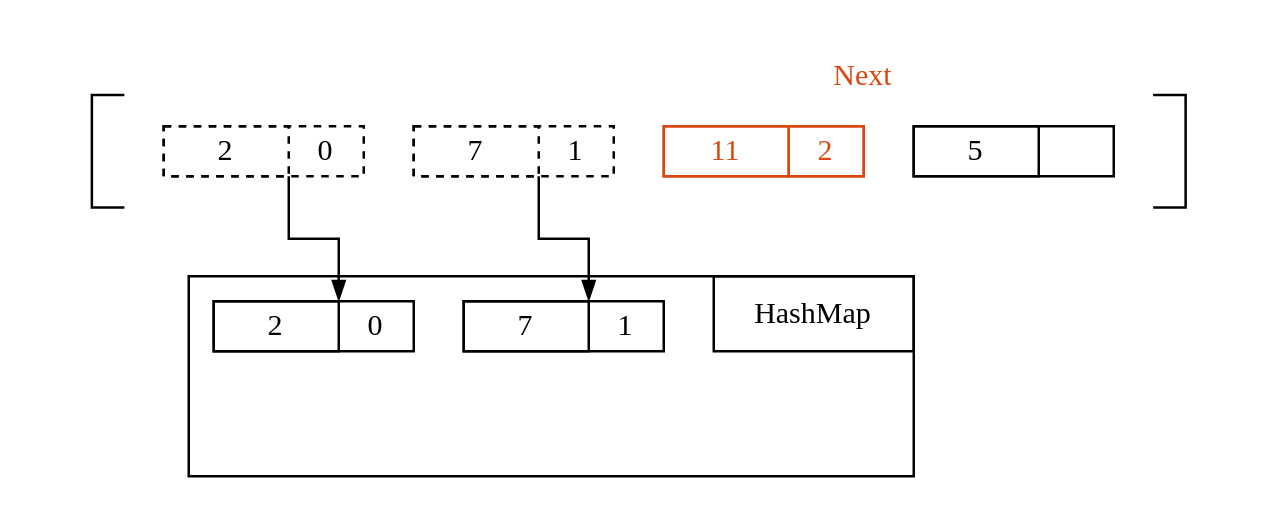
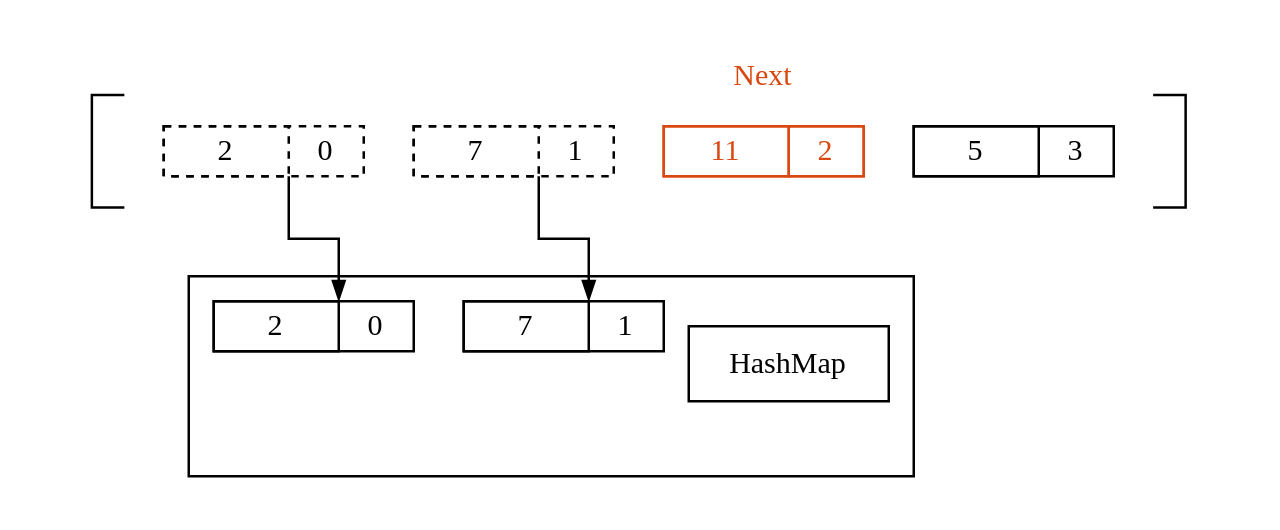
  <mxCell id="0" />
  <mxCell id="1" parent="0" />
  <mxCell id="2" value="" style="rounded=0;whiteSpace=wrap;html=1;fillColor=none;fontFamily=Merriweather;fontSource=https%3A%2F%2Ffonts.googleapis.com%2Fcss%3Ffamily%3DMerriweather;dashed=1;" vertex="1" parent="1"><mxGeometry x="65" y="50" width="80" height="20" as="geometry" /></mxCell>
  <mxCell id="3" style="edgeStyle=orthogonalEdgeStyle;rounded=0;orthogonalLoop=1;jettySize=auto;html=1;exitX=1;exitY=1;exitDx=0;exitDy=0;entryX=0;entryY=0;entryDx=0;entryDy=0;fontFamily=Merriweather;fontSource=https%3A%2F%2Ffonts.googleapis.com%2Fcss%3Ffamily%3DMerriweather;fontColor=#000000;strokeColor=#000000;endArrow=blockThin;endFill=1;" edge="1" parent="1" source="4" target="20"><mxGeometry relative="1" as="geometry" /></mxCell>
  <mxCell id="4" value="2" style="rounded=0;whiteSpace=wrap;html=1;fillColor=none;fontFamily=Merriweather;fontSource=https%3A%2F%2Ffonts.googleapis.com%2Fcss%3Ffamily%3DMerriweather;dashed=1;" vertex="1" parent="1"><mxGeometry x="65" y="50" width="50" height="20" as="geometry" /></mxCell>
  <mxCell id="5" value="0" style="text;html=1;strokeColor=none;fillColor=none;align=center;verticalAlign=middle;whiteSpace=wrap;rounded=0;fontFamily=Merriweather;fontSource=https%3A%2F%2Ffonts.googleapis.com%2Fcss%3Ffamily%3DMerriweather;fontColor=#000000;dashed=1;" vertex="1" parent="1"><mxGeometry x="115" y="50" width="30" height="20" as="geometry" /></mxCell>
  <mxCell id="6" value="" style="rounded=0;whiteSpace=wrap;html=1;fillColor=none;fontFamily=Merriweather;fontSource=https%3A%2F%2Ffonts.googleapis.com%2Fcss%3Ffamily%3DMerriweather;dashed=1;" vertex="1" parent="1"><mxGeometry x="165" y="50" width="80" height="20" as="geometry" /></mxCell>
  <mxCell id="7" value="7" style="rounded=0;whiteSpace=wrap;html=1;fillColor=none;fontFamily=Merriweather;fontSource=https%3A%2F%2Ffonts.googleapis.com%2Fcss%3Ffamily%3DMerriweather;dashed=1;" vertex="1" parent="1"><mxGeometry x="165" y="50" width="50" height="20" as="geometry" /></mxCell>
  <mxCell id="8" style="edgeStyle=orthogonalEdgeStyle;rounded=0;orthogonalLoop=1;jettySize=auto;html=1;exitX=0;exitY=1;exitDx=0;exitDy=0;entryX=0;entryY=0;entryDx=0;entryDy=0;fontFamily=Merriweather;fontSource=https%3A%2F%2Ffonts.googleapis.com%2Fcss%3Ffamily%3DMerriweather;fontColor=#000000;strokeColor=#000000;endArrow=blockThin;endFill=1;" edge="1" parent="1" source="9" target="23"><mxGeometry relative="1" as="geometry" /></mxCell>
  <mxCell id="9" value="1" style="text;html=1;strokeColor=none;fillColor=none;align=center;verticalAlign=middle;whiteSpace=wrap;rounded=0;fontFamily=Merriweather;fontSource=https%3A%2F%2Ffonts.googleapis.com%2Fcss%3Ffamily%3DMerriweather;fontColor=#000000;dashed=1;" vertex="1" parent="1"><mxGeometry x="215" y="50" width="30" height="20" as="geometry" /></mxCell>
  <mxCell id="10" value="" style="rounded=0;whiteSpace=wrap;html=1;fillColor=none;fontFamily=Merriweather;fontSource=https%3A%2F%2Ffonts.googleapis.com%2Fcss%3Ffamily%3DMerriweather;strokeColor=#D94810;fontColor=#D94810;" vertex="1" parent="1"><mxGeometry x="265" y="50" width="80" height="20" as="geometry" /></mxCell>
  <mxCell id="11" value="11" style="rounded=0;whiteSpace=wrap;html=1;fillColor=none;fontFamily=Merriweather;fontSource=https%3A%2F%2Ffonts.googleapis.com%2Fcss%3Ffamily%3DMerriweather;strokeColor=#D94810;fontColor=#D94810;" vertex="1" parent="1"><mxGeometry x="265" y="50" width="50" height="20" as="geometry" /></mxCell>
  <mxCell id="12" value="2" style="text;html=1;strokeColor=#D94810;fillColor=none;align=center;verticalAlign=middle;whiteSpace=wrap;rounded=0;fontFamily=Merriweather;fontSource=https%3A%2F%2Ffonts.googleapis.com%2Fcss%3Ffamily%3DMerriweather;fontColor=#D94810;" vertex="1" parent="1"><mxGeometry x="315" y="50" width="30" height="20" as="geometry" /></mxCell>
  <mxCell id="13" value="" style="rounded=0;whiteSpace=wrap;html=1;fillColor=none;fontFamily=Merriweather;fontSource=https%3A%2F%2Ffonts.googleapis.com%2Fcss%3Ffamily%3DMerriweather;" vertex="1" parent="1"><mxGeometry x="365" y="50" width="80" height="20" as="geometry" /></mxCell>
  <mxCell id="14" value="5" style="rounded=0;whiteSpace=wrap;html=1;fillColor=none;fontFamily=Merriweather;fontSource=https%3A%2F%2Ffonts.googleapis.com%2Fcss%3Ffamily%3DMerriweather;" vertex="1" parent="1"><mxGeometry x="365" y="50" width="50" height="20" as="geometry" /></mxCell>
+ <mxCell id="15" value="3" style="text;html=1;strokeColor=none;fillColor=none;align=center;verticalAlign=middle;whiteSpace=wrap;rounded=0;fontFamily=Merriweather;fontSource=https%3A%2F%2Ffonts.googleapis.com%2Fcss%3Ffamily%3DMerriweather;fontColor=#000000;" vertex="1" parent="1"><mxGeometry x="415" y="50" width="30" height="20" as="geometry" /></mxCell>
  <mxCell id="16" value="" style="rounded=0;whiteSpace=wrap;html=1;fontFamily=Merriweather;fontSource=https%3A%2F%2Ffonts.googleapis.com%2Fcss%3Ffamily%3DMerriweather;fillColor=none;" vertex="1" parent="1"><mxGeometry x="75" y="110" width="290" height="80" as="geometry" /></mxCell>
- <mxCell id="17" value="HashMap" style="rounded=0;whiteSpace=wrap;html=1;fontFamily=Merriweather;fontSource=https%3A%2F%2Ffonts.googleapis.com%2Fcss%3Ffamily%3DMerriweather;fillColor=none;" vertex="1" parent="1"><mxGeometry x="285" y="110" width="80" height="30" as="geometry" /></mxCell>
+ <mxCell id="17" value="HashMap" style="rounded=0;whiteSpace=wrap;html=1;fontFamily=Merriweather;fontSource=https%3A%2F%2Ffonts.googleapis.com%2Fcss%3Ffamily%3DMerriweather;fillColor=none;" vertex="1" parent="1"><mxGeometry x="275" y="130" width="80" height="30" as="geometry" /></mxCell>
  <mxCell id="18" value="" style="rounded=0;whiteSpace=wrap;html=1;fillColor=none;fontFamily=Merriweather;fontSource=https%3A%2F%2Ffonts.googleapis.com%2Fcss%3Ffamily%3DMerriweather;" vertex="1" parent="1"><mxGeometry x="85" y="120" width="80" height="20" as="geometry" /></mxCell>
  <mxCell id="19" value="2" style="rounded=0;whiteSpace=wrap;html=1;fillColor=none;fontFamily=Merriweather;fontSource=https%3A%2F%2Ffonts.googleapis.com%2Fcss%3Ffamily%3DMerriweather;" vertex="1" parent="1"><mxGeometry x="85" y="120" width="50" height="20" as="geometry" /></mxCell>
  <mxCell id="20" value="0" style="text;html=1;strokeColor=none;fillColor=none;align=center;verticalAlign=middle;whiteSpace=wrap;rounded=0;fontFamily=Merriweather;fontSource=https%3A%2F%2Ffonts.googleapis.com%2Fcss%3Ffamily%3DMerriweather;fontColor=#000000;" vertex="1" parent="1"><mxGeometry x="135" y="120" width="30" height="20" as="geometry" /></mxCell>
  <mxCell id="21" value="" style="rounded=0;whiteSpace=wrap;html=1;fillColor=none;fontFamily=Merriweather;fontSource=https%3A%2F%2Ffonts.googleapis.com%2Fcss%3Ffamily%3DMerriweather;" vertex="1" parent="1"><mxGeometry x="185" y="120" width="80" height="20" as="geometry" /></mxCell>
  <mxCell id="22" value="7" style="rounded=0;whiteSpace=wrap;html=1;fillColor=none;fontFamily=Merriweather;fontSource=https%3A%2F%2Ffonts.googleapis.com%2Fcss%3Ffamily%3DMerriweather;" vertex="1" parent="1"><mxGeometry x="185" y="120" width="50" height="20" as="geometry" /></mxCell>
  <mxCell id="23" value="1" style="text;html=1;strokeColor=none;fillColor=none;align=center;verticalAlign=middle;whiteSpace=wrap;rounded=0;fontFamily=Merriweather;fontSource=https%3A%2F%2Ffonts.googleapis.com%2Fcss%3Ffamily%3DMerriweather;fontColor=#000000;" vertex="1" parent="1"><mxGeometry x="235" y="120" width="30" height="20" as="geometry" /></mxCell>
- <mxCell id="24" value="Next" style="text;html=1;strokeColor=none;fillColor=none;align=center;verticalAlign=middle;whiteSpace=wrap;rounded=0;dashed=1;fontFamily=Merriweather;fontSource=https%3A%2F%2Ffonts.googleapis.com%2Fcss%3Ffamily%3DMerriweather;fontColor=#D94810;" vertex="1" parent="1"><mxGeometry x="325" y="20" width="40" height="20" as="geometry" /></mxCell>
+ <mxCell id="24" value="Next" style="text;html=1;strokeColor=none;fillColor=none;align=center;verticalAlign=middle;whiteSpace=wrap;rounded=0;dashed=1;fontFamily=Merriweather;fontSource=https%3A%2F%2Ffonts.googleapis.com%2Fcss%3Ffamily%3DMerriweather;fontColor=#D94810;" vertex="1" parent="1"><mxGeometry x="285" y="20" width="40" height="20" as="geometry" /></mxCell>
  <mxCell id="25" value="" style="shape=partialRectangle;whiteSpace=wrap;html=1;bottom=1;right=1;left=1;top=0;fillColor=none;routingCenterX=-0.5;fontFamily=Merriweather;fontSource=https%3A%2F%2Ffonts.googleapis.com%2Fcss%3Ffamily%3DMerriweather;fontColor=#D94810;strokeColor=#000000;rotation=90;" vertex="1" parent="1"><mxGeometry x="20" y="53.75" width="45" height="12.5" as="geometry" /></mxCell>
  <mxCell id="26" value="" style="shape=partialRectangle;whiteSpace=wrap;html=1;bottom=1;right=1;left=1;top=0;fillColor=none;routingCenterX=-0.5;fontFamily=Merriweather;fontSource=https%3A%2F%2Ffonts.googleapis.com%2Fcss%3Ffamily%3DMerriweather;fontColor=#D94810;strokeColor=#000000;rotation=-90;" vertex="1" parent="1"><mxGeometry x="445" y="53.75" width="45" height="12.5" as="geometry" /></mxCell>
